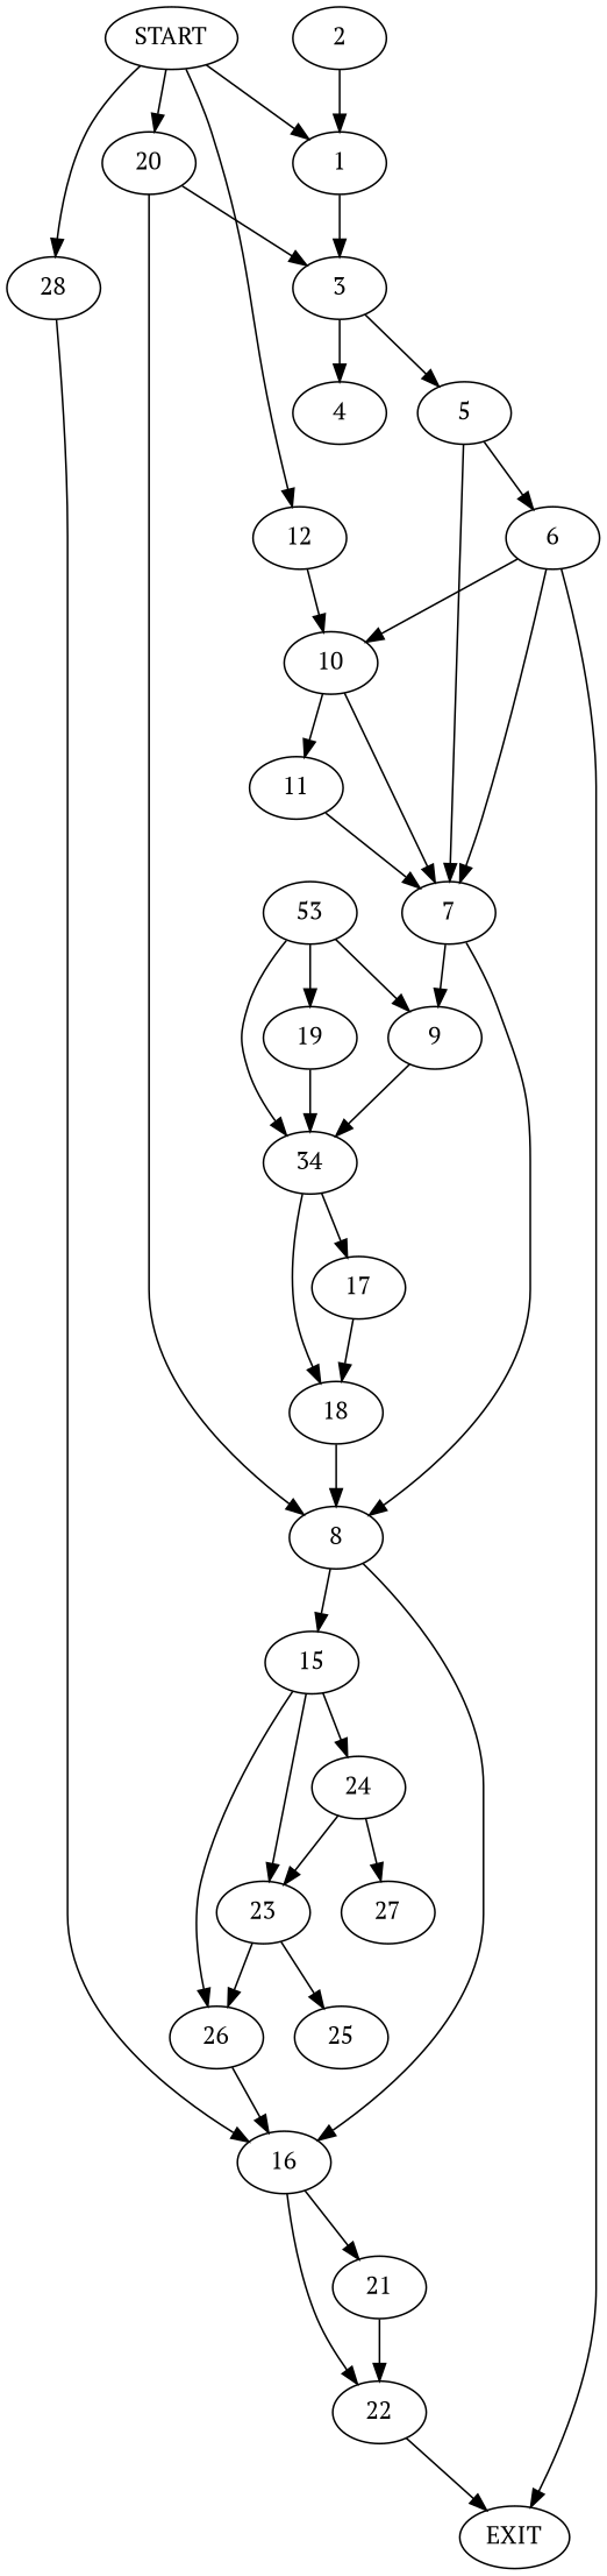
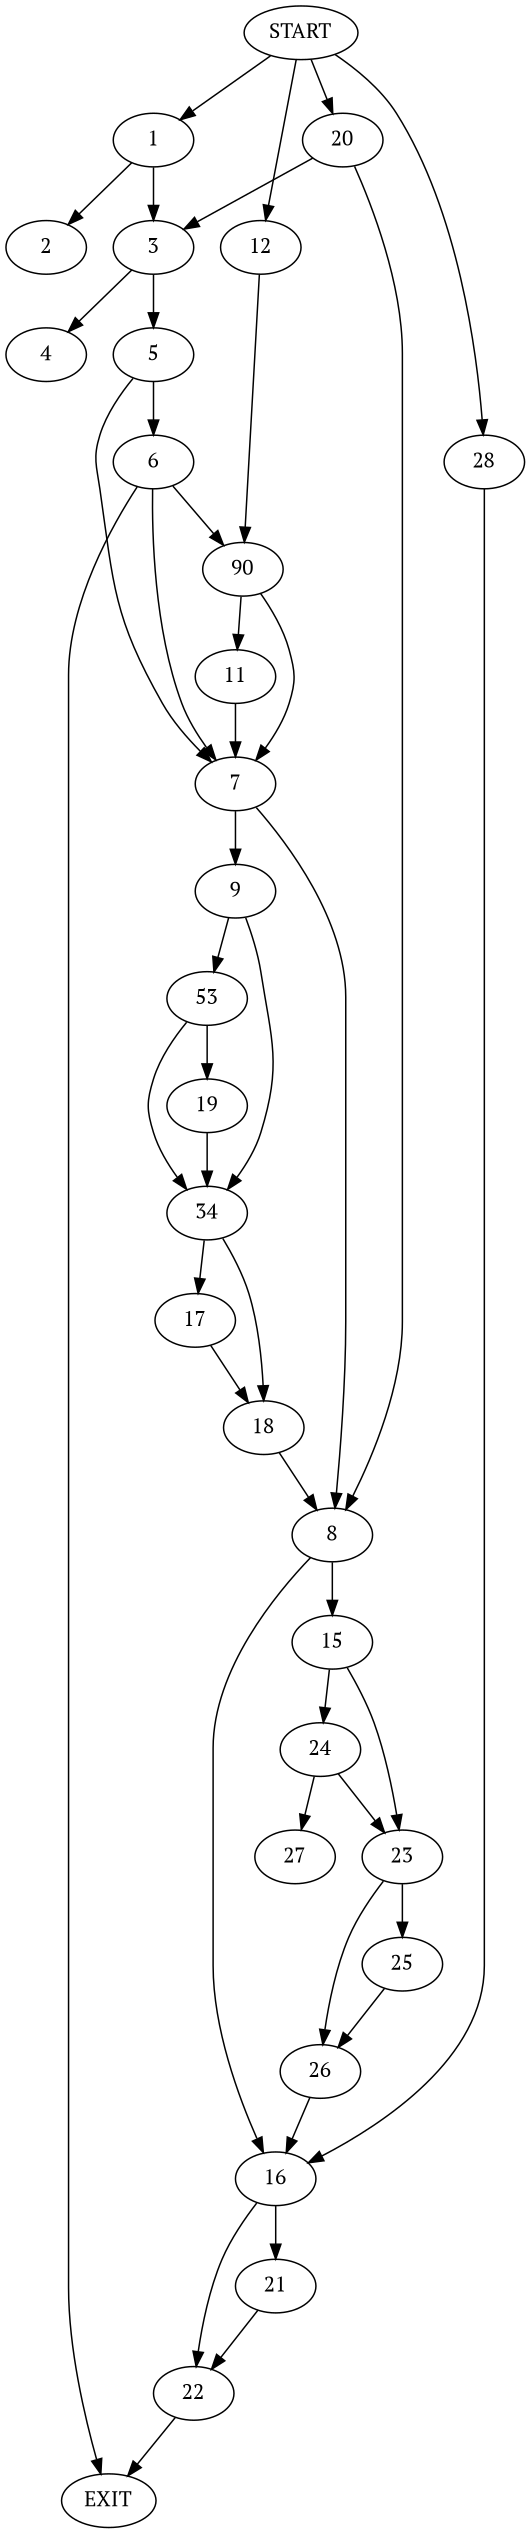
  digraph {
    fontname="PT Serif"
    node [fontname="PT Serif"]
    edge [fontname="PT Serif"]
    n1 [label=START]
    1
    12
    20
    28
    2
    3
-   10
+   10 [label=90]
    8
    16
    n11 [label=EXIT]
    4
    5
    6
    7
    9
    11
    15
    n19 [label=53]
    n20 [label=34]
    23
    24
    21
    22
    19
    17
    18
    25
    26
    27
    n1 -> 1
    n1 -> 12
    n1 -> 20
    n1 -> 28
-   2 -> 1
+   1 -> 2
    1 -> 3
    12 -> 10
    20 -> 3
    20 -> 8
    28 -> 16
    3 -> 4
    3 -> 5
    10 -> 7
    10 -> 11
    8 -> 16
    8 -> 15
    16 -> 21
    16 -> 22
    5 -> 6
    5 -> 7
    6 -> 10
    6 -> n11
    6 -> 7
    7 -> 8
    7 -> 9
-   n19 -> 9
+   9 -> n19
    9 -> n20
    11 -> 7
    15 -> 23
    15 -> 24
    n19 -> n20
    n19 -> 19
    n20 -> 17
    n20 -> 18
    23 -> 25
    23 -> 26
    24 -> 23
    24 -> 27
    21 -> 22
    22 -> n11
    19 -> n20
    17 -> 18
    18 -> 8
-   15 -> 26
+   25 -> 26
    26 -> 16
  }
